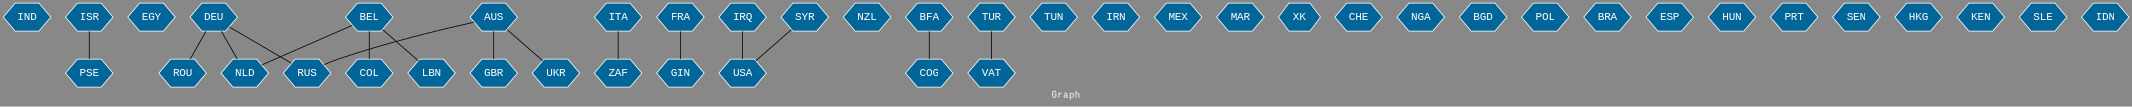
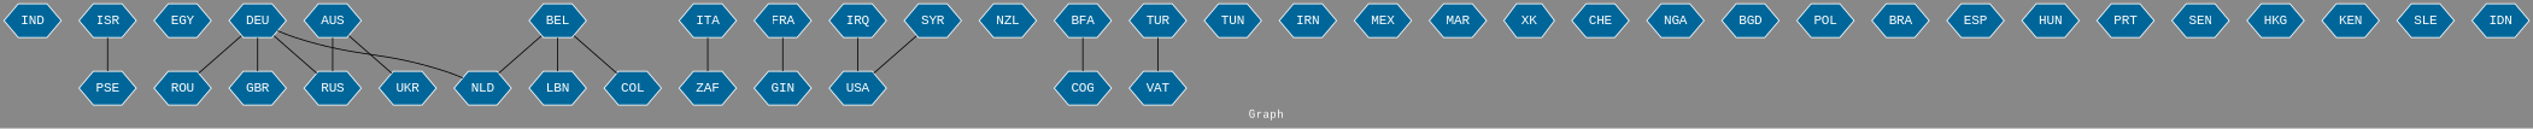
  graph {
    bgcolor="#888888"
    fontcolor=white
    fontname="Liberation Mono"
    fontsize=12
    label="Graph"
    node [color=white fillcolor="#006699" fontcolor=white fontname="Liberation Mono" shape=hexagon style=filled]
    edge [arrowhead=open color=black fontcolor=white fontname="Liberation Mono" fontsize=12 weight=1]
    n1 [label=IND]
    n2 [label=ISR]
    n3 [label=PSE]
    n4 [label=EGY]
    n5 [label=RUS]
    n6 [label=UKR]
    n7 [label=NLD]
    n8 [label=BEL]
    n9 [label=COL]
    n10 [label=LBN]
    n11 [label=ZAF]
    n12 [label=ITA]
    n13 [label=FRA]
    n14 [label=GIN]
    n15 [label=USA]
    n16 [label=NZL]
    n17 [label=BFA]
    n18 [label=COG]
    n19 [label=DEU]
    n20 [label=GBR]
    n21 [label=ROU]
    n22 [label=VAT]
    n23 [label=TUN]
    n24 [label=TUR]
    n25 [label=IRN]
    n26 [label=IRQ]
    n27 [label=MEX]
    n28 [label=MAR]
    n29 [label=XK]
    n30 [label=CHE]
    n31 [label=NGA]
    n32 [label=SYR]
    n33 [label=BGD]
    n34 [label=POL]
    n35 [label=BRA]
    n36 [label=ESP]
    n37 [label=HUN]
    n38 [label=AUS]
    n39 [label=PRT]
    n40 [label=SEN]
    n41 [label=HKG]
    n42 [label=KEN]
    n43 [label=SLE]
    n44 [label=IDN]
    n2 -- n3 [weight=6]
    n8 -- n7 [weight=2]
    n8 -- n9 [weight=2]
    n8 -- n10
    n12 -- n11 [weight=3]
    n13 -- n14
    n17 -- n18
    n19 -- n5
    n19 -- n7
-   n38 -- n20 [weight=2]
+   n19 -- n20 [weight=2]
    n19 -- n21 [weight=2]
    n24 -- n22 [weight=4]
    n26 -- n15 [weight=2]
    n32 -- n15
    n38 -- n5 [weight=2]
    n38 -- n6
  }
